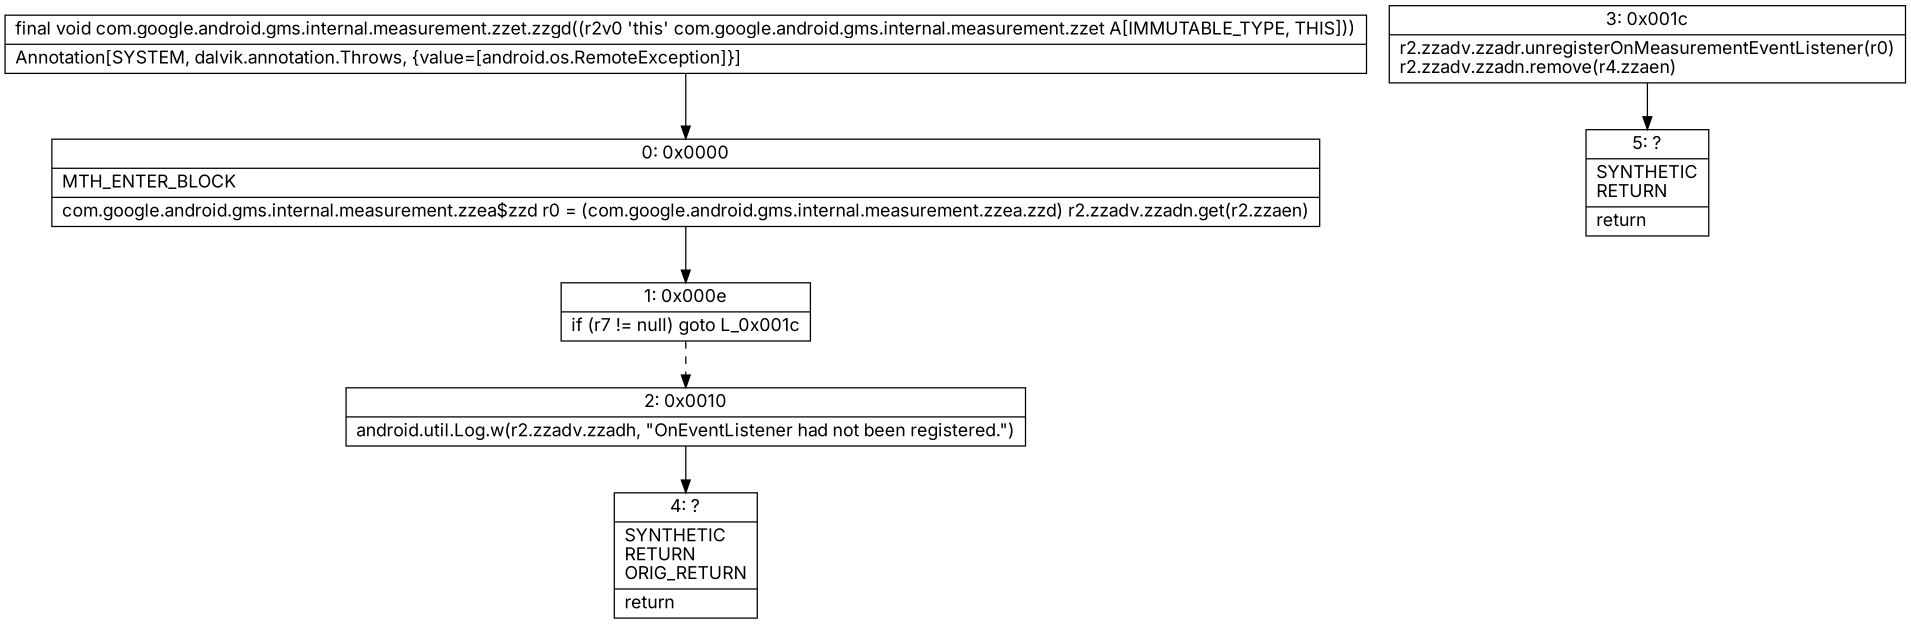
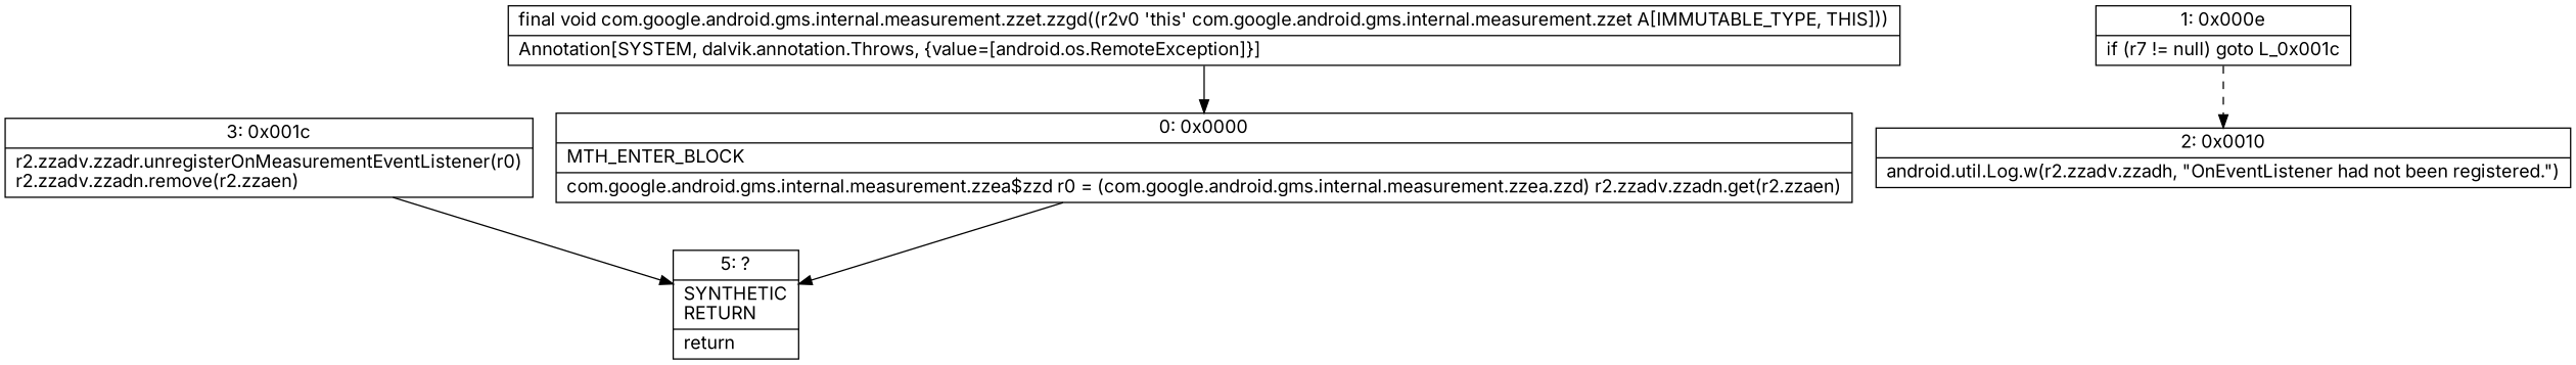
  digraph {
    fontname=Inter
    node [fontname=Inter shape=record]
    edge [fontname=Inter]
    n1 [label="{0\:\ 0x0000|MTH_ENTER_BLOCK\l|com.google.android.gms.internal.measurement.zzea$zzd r0 = (com.google.android.gms.internal.measurement.zzea.zzd) r2.zzadv.zzadn.get(r2.zzaen)\l}"]
    n2 [label="{1\:\ 0x000e|if (r7 != null) goto L_0x001c\l}"]
    n3 [label="{2\:\ 0x0010|android.util.Log.w(r2.zzadv.zzadh, \"OnEventListener had not been registered.\")\l}"]
-   n4 [label="{4\:\ ?|SYNTHETIC\lRETURN\lORIG_RETURN\l|return\l}"]
-   n5 [label="{3\:\ 0x001c|r2.zzadv.zzadr.unregisterOnMeasurementEventListener(r0)\lr2.zzadv.zzadn.remove(r4.zzaen)\l}"]
+   n5 [label="{3\:\ 0x001c|r2.zzadv.zzadr.unregisterOnMeasurementEventListener(r0)\lr2.zzadv.zzadn.remove(r2.zzaen)\l}"]
    n6 [label="{5\:\ ?|SYNTHETIC\lRETURN\l|return\l}"]
    n7 [label="{final void com.google.android.gms.internal.measurement.zzet.zzgd((r2v0 'this' com.google.android.gms.internal.measurement.zzet A[IMMUTABLE_TYPE, THIS]))  | Annotation[SYSTEM, dalvik.annotation.Throws, \{value=[android.os.RemoteException]\}]\l}"]
-   n1 -> n2
+   n1 -> n6
    n2 -> n3 [style=dashed]
-   n3 -> n4
    n5 -> n6
    n7 -> n1
  }
